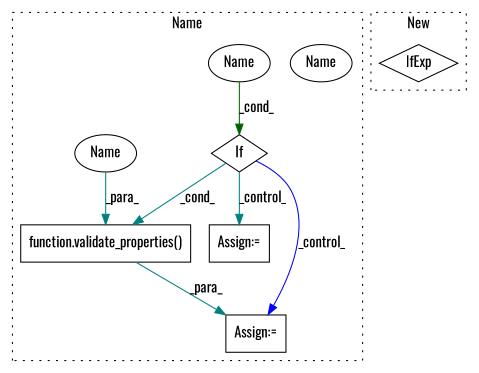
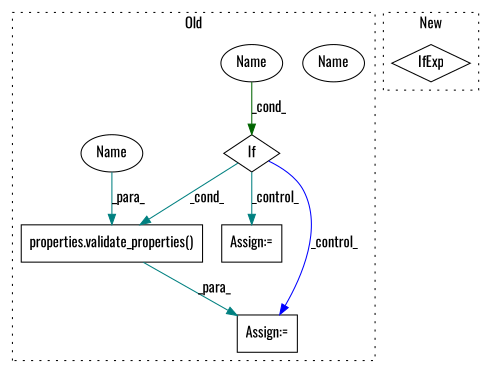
  digraph {
    fontname=Oswald
    node [a=87 fontname=Oswald l=3 s=5319 shape=box]
    edge [color=teal fontname=Oswald]
-   n1 [a=75 l="20,1" label="function.validate_properties()" s="5373,5409"]
+   n1 [a=75 l="20,1" label="properties.validate_properties()" s="5373,5409"]
    n2 [a=96 label=If s=5316 shape=diamond]
    n3 [a=68 label="Assign:=" s=5458]
    n4 [a=68 label="Assign:=" s=5370]
    n5 [l=16 label=Name shape=ellipse]
    n6 [l=16 label=Name shape=ellipse]
    n7 [l=16 label=Name s=5393 shape=ellipse]
    n8 [a=51 l="4,6" label=IfExp s="5409,5429" shape=diamond]
    subgraph cluster_1 {
-     label=Name
+     label=Old
      style=dotted
      n1
      n2
      n3
      n4
      n5
      n6
      n7
    }
    subgraph cluster_2 {
      label=New
      style=dotted
      n8
    }
    n1 -> n4 [label=_para_]
    n2 -> n1 [label=_cond_]
    n2 -> n3 [label=_control_]
    n2 -> n4 [color=blue label=_control_]
    n6 -> n2 [color=darkgreen label=_cond_]
    n7 -> n1 [label=_para_]
  }
